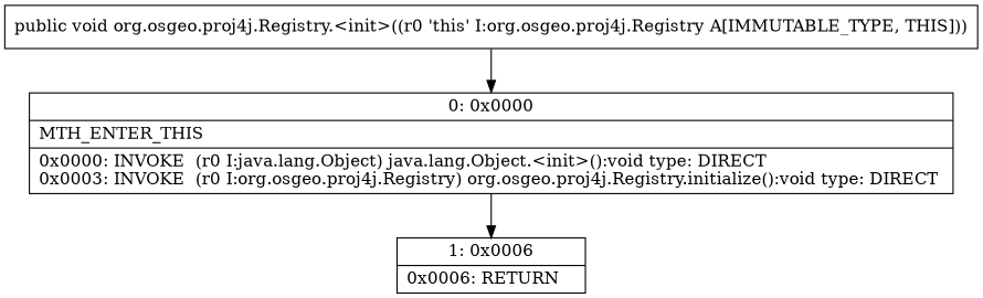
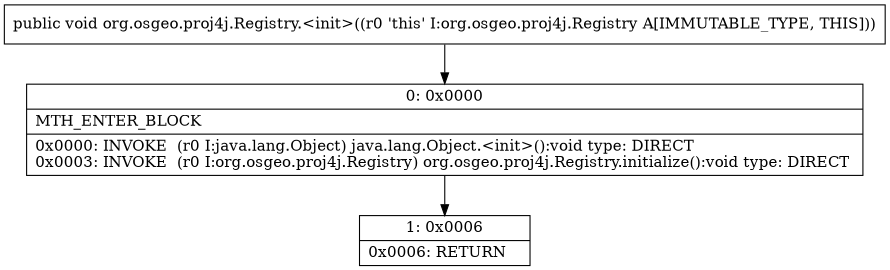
  digraph {
    node [shape=record]
-   n1 [label="{0\:\ 0x0000|MTH_ENTER_THIS\l|0x0000: INVOKE  (r0 I:java.lang.Object) java.lang.Object.\<init\>():void type: DIRECT \l0x0003: INVOKE  (r0 I:org.osgeo.proj4j.Registry) org.osgeo.proj4j.Registry.initialize():void type: DIRECT \l}"]
+   n1 [label="{0\:\ 0x0000|MTH_ENTER_BLOCK\l|0x0000: INVOKE  (r0 I:java.lang.Object) java.lang.Object.\<init\>():void type: DIRECT \l0x0003: INVOKE  (r0 I:org.osgeo.proj4j.Registry) org.osgeo.proj4j.Registry.initialize():void type: DIRECT \l}"]
    n2 [label="{1\:\ 0x0006|0x0006: RETURN   \l}"]
    n3 [label="{public void org.osgeo.proj4j.Registry.\<init\>((r0 'this' I:org.osgeo.proj4j.Registry A[IMMUTABLE_TYPE, THIS])) }"]
    n1 -> n2
    n3 -> n1
  }
